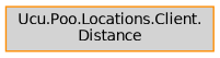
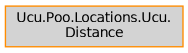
  digraph {
    rankdir=LR
-   n1 [color=darkorange fillcolor=lightgrey fontname=Helvetica fontsize=10 height=0.2 label="Ucu.Poo.Locations.Client.\lDistance" shape=record style=filled width=0.4]
+   n1 [color=darkorange fillcolor=lightgrey fontname=Helvetica fontsize=10 height=0.2 label="Ucu.Poo.Locations.Ucu.\lDistance" shape=record style=filled width=0.4]
  }
